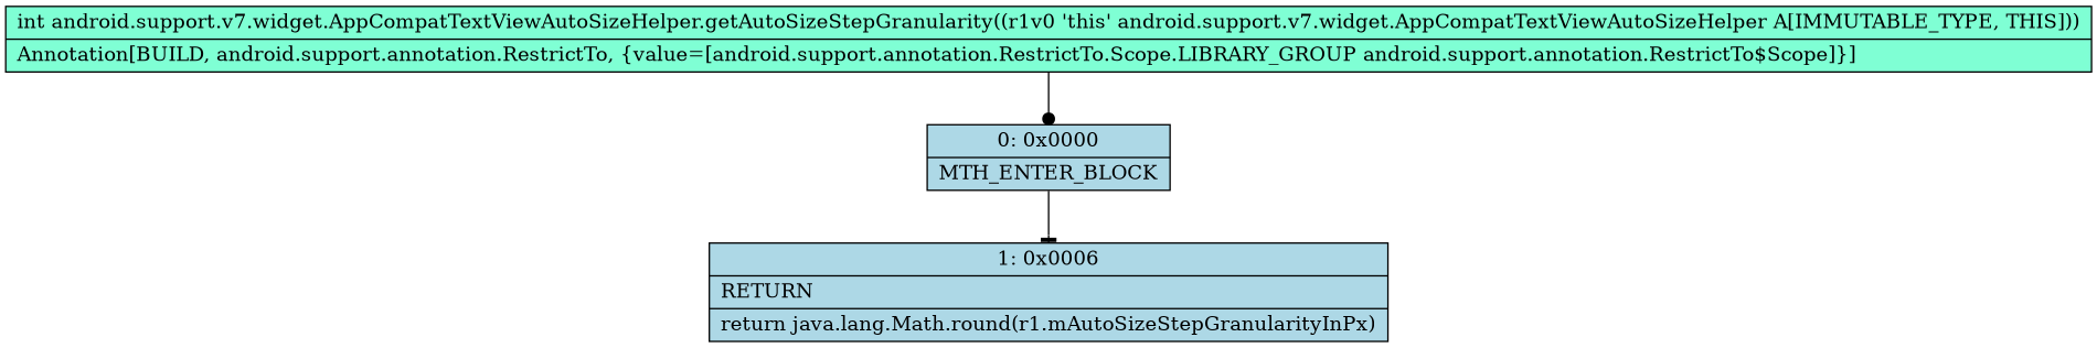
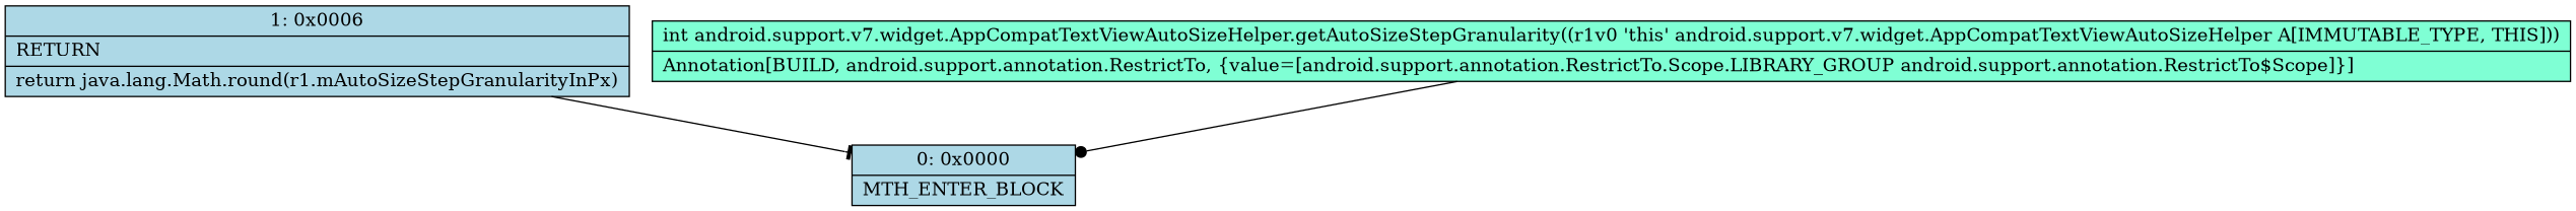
  digraph {
    node [shape=record style=filled fillcolor=lightblue]
    n1 [label="{0\:\ 0x0000|MTH_ENTER_BLOCK\l}"]
    n2 [label="{1\:\ 0x0006|RETURN\l|return java.lang.Math.round(r1.mAutoSizeStepGranularityInPx)\l}"]
    n3 [label="{int android.support.v7.widget.AppCompatTextViewAutoSizeHelper.getAutoSizeStepGranularity((r1v0 'this' android.support.v7.widget.AppCompatTextViewAutoSizeHelper A[IMMUTABLE_TYPE, THIS]))  | Annotation[BUILD, android.support.annotation.RestrictTo, \{value=[android.support.annotation.RestrictTo.Scope.LIBRARY_GROUP android.support.annotation.RestrictTo$Scope]\}]\l}" fillcolor=aquamarine]
-   n1 -> n2 [arrowhead=tee]
+   n2 -> n1 [arrowhead=tee]
    n3 -> n1 [arrowhead=dot]
  }
